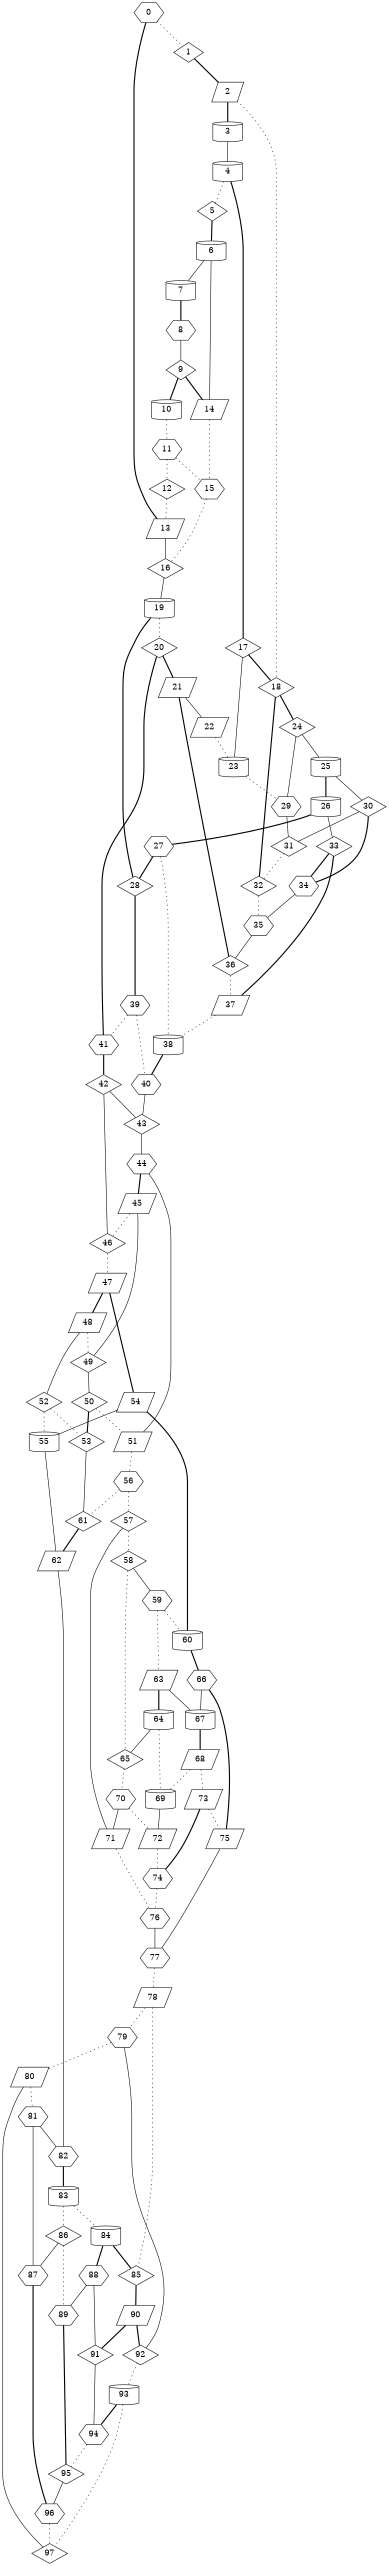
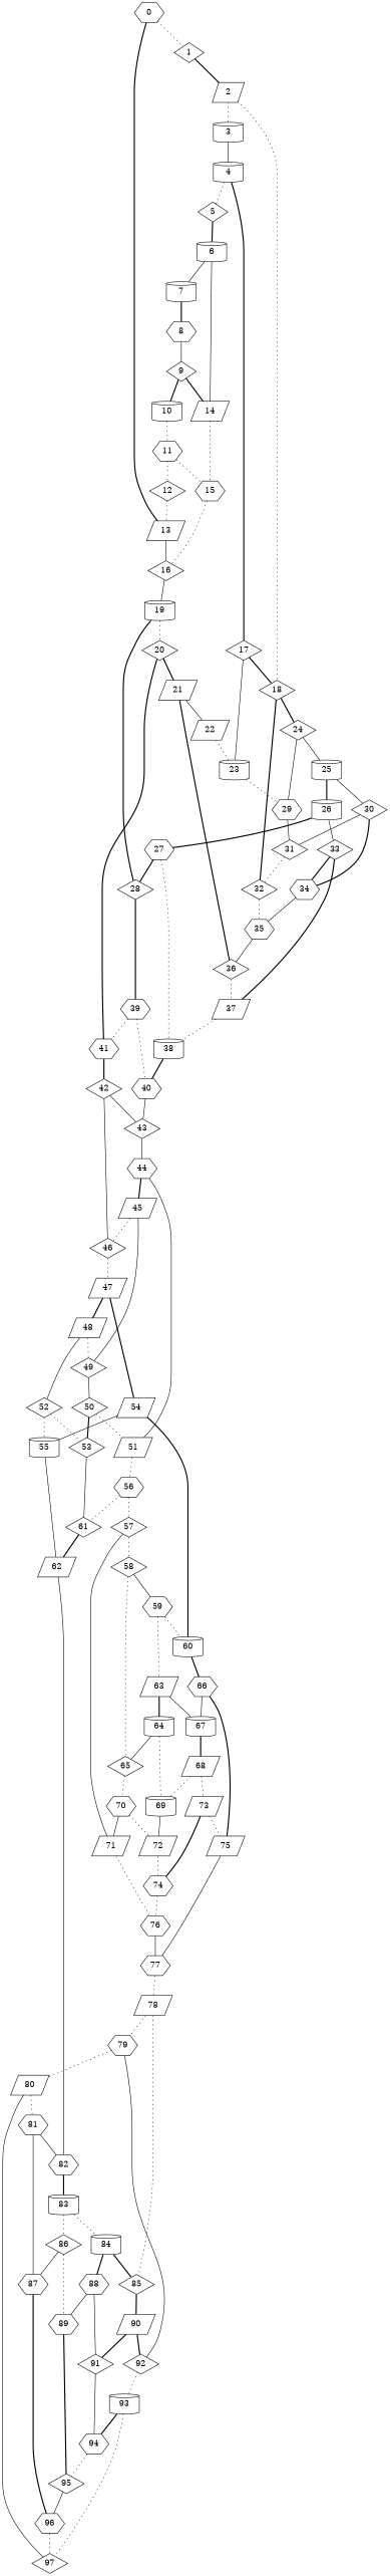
  graph {
    node [shape=diamond]
    edge [style=dotted]
    0 [shape=hexagon]
    1
    13 [shape=parallelogram]
    2 [shape=parallelogram]
    16
    3 [shape=cylinder]
    18
    19 [shape=cylinder]
    4 [shape=cylinder]
    24
    32
    5
    17
    29 [shape=hexagon]
    25 [shape=cylinder]
    6 [shape=cylinder]
    23 [shape=cylinder]
    7 [shape=cylinder]
    14 [shape=parallelogram]
    8 [shape=hexagon]
    15 [shape=hexagon]
    9
    10 [shape=cylinder]
    11 [shape=hexagon]
    12
    20
    28
    21 [shape=parallelogram]
    41 [shape=hexagon]
    39 [shape=hexagon]
    31
    26 [shape=cylinder]
    30
    22 [shape=parallelogram]
    36
    42
    40 [shape=hexagon]
    37 [shape=parallelogram]
    43
    46
    35 [shape=hexagon]
    38 [shape=cylinder]
    27 [shape=hexagon]
    33
    34 [shape=hexagon]
    44 [shape=hexagon]
    45 [shape=parallelogram]
    51 [shape=parallelogram]
    47 [shape=parallelogram]
    48 [shape=parallelogram]
    54 [shape=parallelogram]
    49
    56 [shape=hexagon]
    50
    61
    57
    53
    52
    55 [shape=cylinder]
    60 [shape=cylinder]
    62 [shape=parallelogram]
    66 [shape=hexagon]
    58
    71 [shape=parallelogram]
    82 [shape=hexagon]
    67 [shape=cylinder]
    75 [shape=parallelogram]
    83 [shape=cylinder]
    59 [shape=hexagon]
    65
    76 [shape=hexagon]
    63 [shape=parallelogram]
    70 [shape=hexagon]
    77 [shape=hexagon]
    64 [shape=cylinder]
    72 [shape=parallelogram]
    69 [shape=cylinder]
    68 [shape=parallelogram]
    84 [shape=cylinder]
    86
    73 [shape=parallelogram]
    74 [shape=hexagon]
    78 [shape=parallelogram]
    79 [shape=hexagon]
    85
    80 [shape=parallelogram]
    92
    90 [shape=parallelogram]
    81 [shape=hexagon]
    97
    93 [shape=cylinder]
    91
    87 [shape=hexagon]
    94 [shape=hexagon]
    96 [shape=hexagon]
    88 [shape=hexagon]
    89 [shape=hexagon]
    95
    0 -- 1
    0 -- 13 [style=bold]
    1 -- 2 [style=bold]
    13 -- 16 [style=solid]
-   2 -- 3 [style=bold]
+   2 -- 3
    2 -- 18
    16 -- 19 [style=solid]
    3 -- 4 [style=solid]
    18 -- 24 [style=bold]
    18 -- 32 [style=bold]
    19 -- 20
    19 -- 28 [style=bold]
    4 -- 5
    4 -- 17 [style=bold]
    24 -- 29 [style=solid]
    24 -- 25 [style=solid]
    32 -- 35
    5 -- 6 [style=bold]
    17 -- 18 [style=bold]
    17 -- 23 [style=solid]
    29 -- 31 [style=solid]
    25 -- 26 [style=bold]
    25 -- 30 [style=solid]
    6 -- 7 [style=solid]
    6 -- 14 [style=solid]
    23 -- 29
    7 -- 8 [style=bold]
    14 -- 15
    8 -- 9 [style=solid]
    15 -- 16
    9 -- 14 [style=bold]
    9 -- 10 [style=bold]
    10 -- 11
    11 -- 15
    11 -- 12
    12 -- 13
    20 -- 21 [style=bold]
    20 -- 41 [style=bold]
    28 -- 39 [style=bold]
    21 -- 22 [style=solid]
    21 -- 36 [style=bold]
    41 -- 42 [style=bold]
    39 -- 41
    39 -- 40
    31 -- 32
    26 -- 27 [style=bold]
    26 -- 33 [style=solid]
    30 -- 31 [style=solid]
    30 -- 34 [style=bold]
    22 -- 23
    36 -- 37
    42 -- 43 [style=solid]
    42 -- 46 [style=solid]
    40 -- 43 [style=solid]
    37 -- 38
    43 -- 44 [style=solid]
    46 -- 47
    35 -- 36 [style=solid]
    38 -- 40 [style=bold]
    27 -- 28 [style=bold]
    27 -- 38
    33 -- 37 [style=bold]
    33 -- 34 [style=bold]
    34 -- 35 [style=solid]
    44 -- 45 [style=bold]
    44 -- 51 [style=solid]
    45 -- 46
    45 -- 49 [style=solid]
    51 -- 56
    47 -- 48 [style=bold]
    47 -- 54 [style=bold]
    48 -- 49
    48 -- 52 [style=solid]
    54 -- 55 [style=solid]
    54 -- 60 [style=bold]
    49 -- 50 [style=solid]
    56 -- 61
    56 -- 57
    50 -- 51
    50 -- 53 [style=bold]
    61 -- 62 [style=bold]
    57 -- 58
    57 -- 71 [style=solid]
    53 -- 61 [style=solid]
    52 -- 53
    52 -- 55
    55 -- 62 [style=solid]
    60 -- 66 [style=bold]
    62 -- 82 [style=solid]
    66 -- 67 [style=solid]
    66 -- 75 [style=bold]
    58 -- 59 [style=solid]
    58 -- 65
    71 -- 76
    82 -- 83 [style=bold]
    67 -- 68 [style=bold]
    75 -- 77 [style=solid]
    83 -- 84
    83 -- 86
    59 -- 60
    59 -- 63
    65 -- 70
    76 -- 77 [style=solid]
    63 -- 67 [style=solid]
    63 -- 64 [style=bold]
    70 -- 71 [style=solid]
    70 -- 72
    77 -- 78
    64 -- 65 [style=solid]
    64 -- 69
    72 -- 74
    69 -- 72 [style=solid]
    68 -- 69
    68 -- 73
    84 -- 85 [style=bold]
    84 -- 88 [style=bold]
    86 -- 87 [style=solid]
    86 -- 89
    73 -- 75
    73 -- 74 [style=bold]
    74 -- 76
    78 -- 79
    78 -- 85
    79 -- 80
    79 -- 92 [style=solid]
    85 -- 90 [style=bold]
    80 -- 81
    80 -- 97 [style=solid]
    92 -- 93
    90 -- 92 [style=bold]
    90 -- 91 [style=bold]
    81 -- 82 [style=solid]
    81 -- 87 [style=solid]
    93 -- 97
    93 -- 94 [style=bold]
    91 -- 94 [style=solid]
    87 -- 96 [style=bold]
    94 -- 95
    96 -- 97
    88 -- 91 [style=solid]
    88 -- 89 [style=solid]
    89 -- 95 [style=bold]
    95 -- 96 [style=solid]
  }
